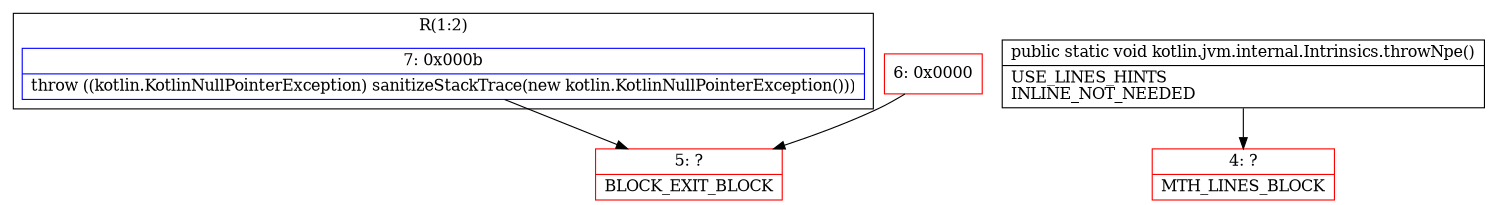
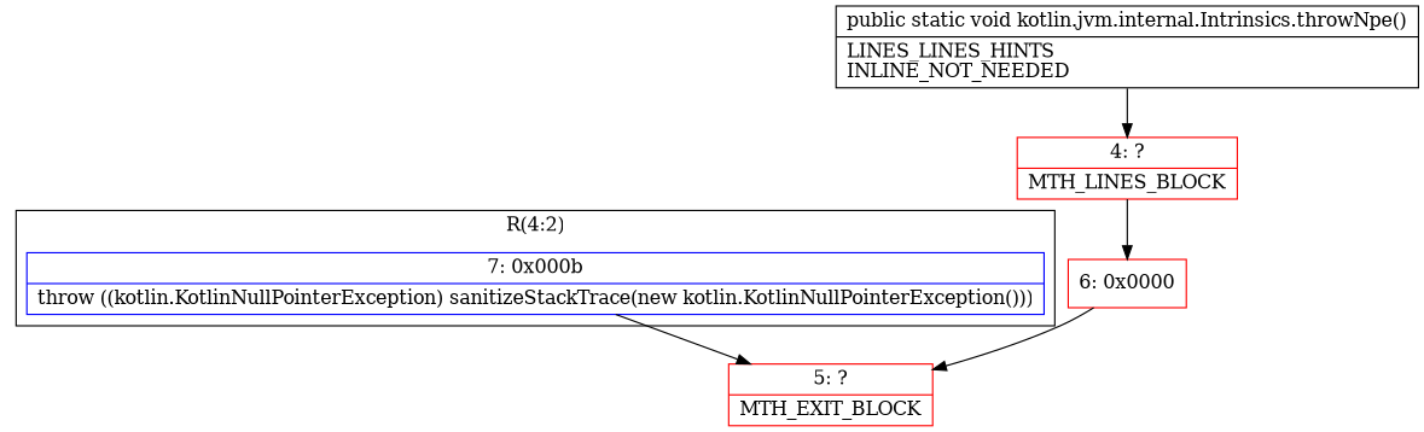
  digraph {
    node [color=red shape=record]
    n1 [color=blue label="{7\:\ 0x000b|throw ((kotlin.KotlinNullPointerException) sanitizeStackTrace(new kotlin.KotlinNullPointerException()))\l}"]
-   n2 [label="{5\:\ ?|BLOCK_EXIT_BLOCK\l}"]
+   n2 [label="{5\:\ ?|MTH_EXIT_BLOCK\l}"]
    n3 [label="{4\:\ ?|MTH_LINES_BLOCK\l}"]
    n4 [label="{6\:\ 0x0000}"]
-   n5 [label="{public static void kotlin.jvm.internal.Intrinsics.throwNpe()  | USE_LINES_HINTS\lINLINE_NOT_NEEDED\l}" color=""]
+   n5 [label="{public static void kotlin.jvm.internal.Intrinsics.throwNpe()  | LINES_LINES_HINTS\lINLINE_NOT_NEEDED\l}" color=""]
    subgraph cluster_1 {
-     label="R(1:2)"
+     label="R(4:2)"
      n1
    }
    n1 -> n2
+   n3 -> n4
    n4 -> n2
    n5 -> n3
  }
